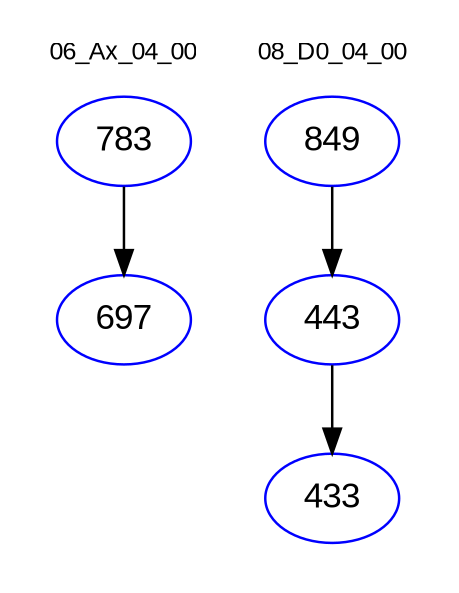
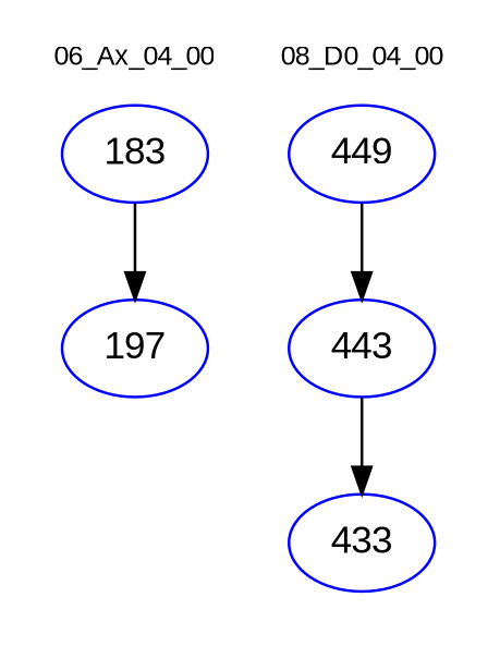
  digraph {
    fontname="Liberation Sans"
    node [color=blue fontname="Liberation Sans"]
    edge [color=black fontname="Liberation Sans"]
-   n1 [label=783]
-   n2 [label=697]
-   n3 [label=849]
+   n1 [label=183]
+   n2 [label=197]
+   n3 [label=449]
    n4 [label=443]
    n5 [label=433]
    subgraph cluster_1 {
      color=white
      fontsize=10
      label="06_Ax_04_00"
      n1
      n2
    }
    subgraph cluster_2 {
      color=white
      fontsize=10
      label="08_D0_04_00"
      n3
      n4
      n5
    }
    n1 -> n2
    n3 -> n4
    n4 -> n5
  }
